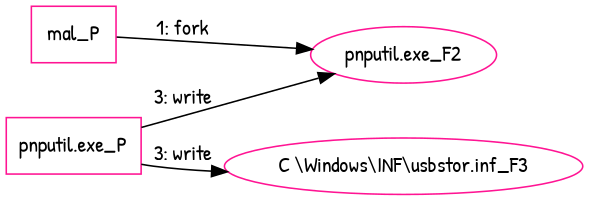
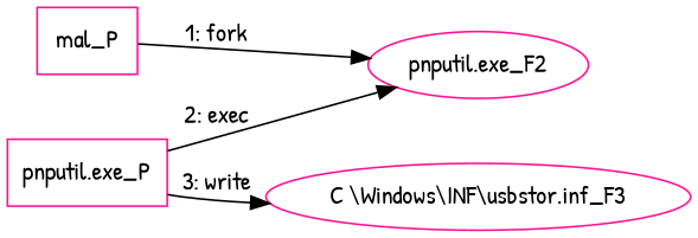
  digraph {
    engine=neato
    fixedsize=false
    fontname="Patrick Hand"
    fontsize=10
    nodesep=0.3
    rankdir=LR
    ranksep=0
    splines=true
    node [color=deeppink fontname="Patrick Hand" node_type=File shape=ellipse]
    edge [fontname="Patrick Hand"]
    "pnputil.exe_F2"
    mal_P [node_type=Process shape=box]
    "pnputil.exe_P" [node_type=Process shape=box]
    "C \\Windows\\INF\\usbstor.inf_F3"
    mal_P -> "pnputil.exe_F2" [label="1: fork"]
-   "pnputil.exe_P" -> "pnputil.exe_F2" [label="3: write"]
+   "pnputil.exe_P" -> "pnputil.exe_F2" [label="2: exec"]
    "pnputil.exe_P" -> "C \\Windows\\INF\\usbstor.inf_F3" [label="3: write"]
  }
